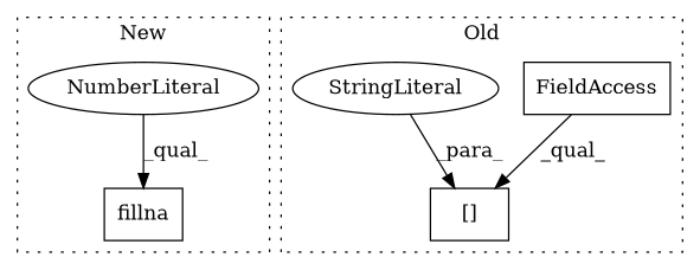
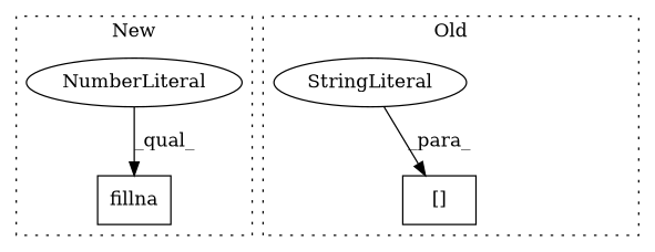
  digraph {
    node [shape=box]
    n1 [a=32 l="7,1" label=fillna s="6445,6458"]
    n2 [a=34 l=1 label=NumberLiteral s=6452 shape=ellipse]
    n3 [a=2 l="18,1" label="[]" s="5911,5932"]
-   n4 [a=22 l=17 label=FieldAccess s=5911]
    n5 [a=45 l=3 label=StringLiteral s=5929 shape=ellipse]
    subgraph cluster_1 {
      label=New
      style=dotted
      n1
      n2
    }
    subgraph cluster_2 {
      label=Old
      style=dotted
      n3
-     n4
      n5
    }
    n2 -> n1 [label=_qual_]
-   n4 -> n3 [label=_qual_]
    n5 -> n3 [label=_para_]
  }
